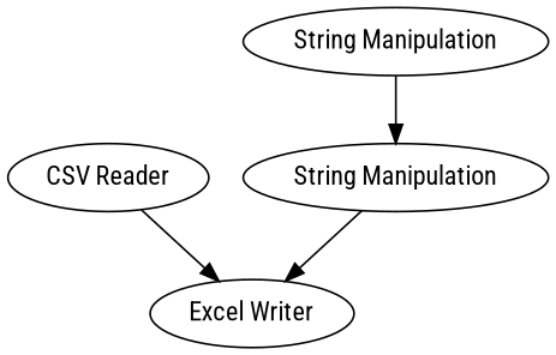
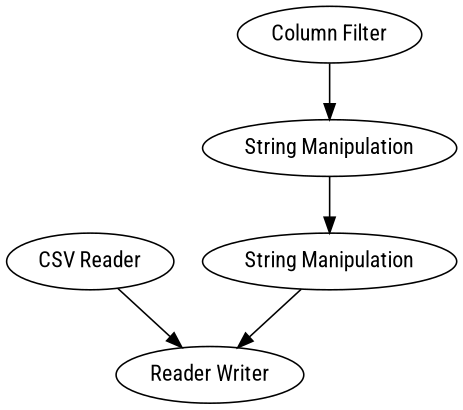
  digraph {
    fontname="Roboto Condensed"
    rankdir=TB
    node [fontname="Roboto Condensed"]
    edge [fontname="Roboto Condensed"]
    n1 [label="String Manipulation"]
-   n2 [label="Excel Writer"]
+   n2 [label="Reader Writer"]
+   n3 [label="Column Filter"]
    n4 [label="String Manipulation"]
    n5 [label="CSV Reader"]
    n1 -> n2
+   n3 -> n4
    n4 -> n1
    n5 -> n2
  }
